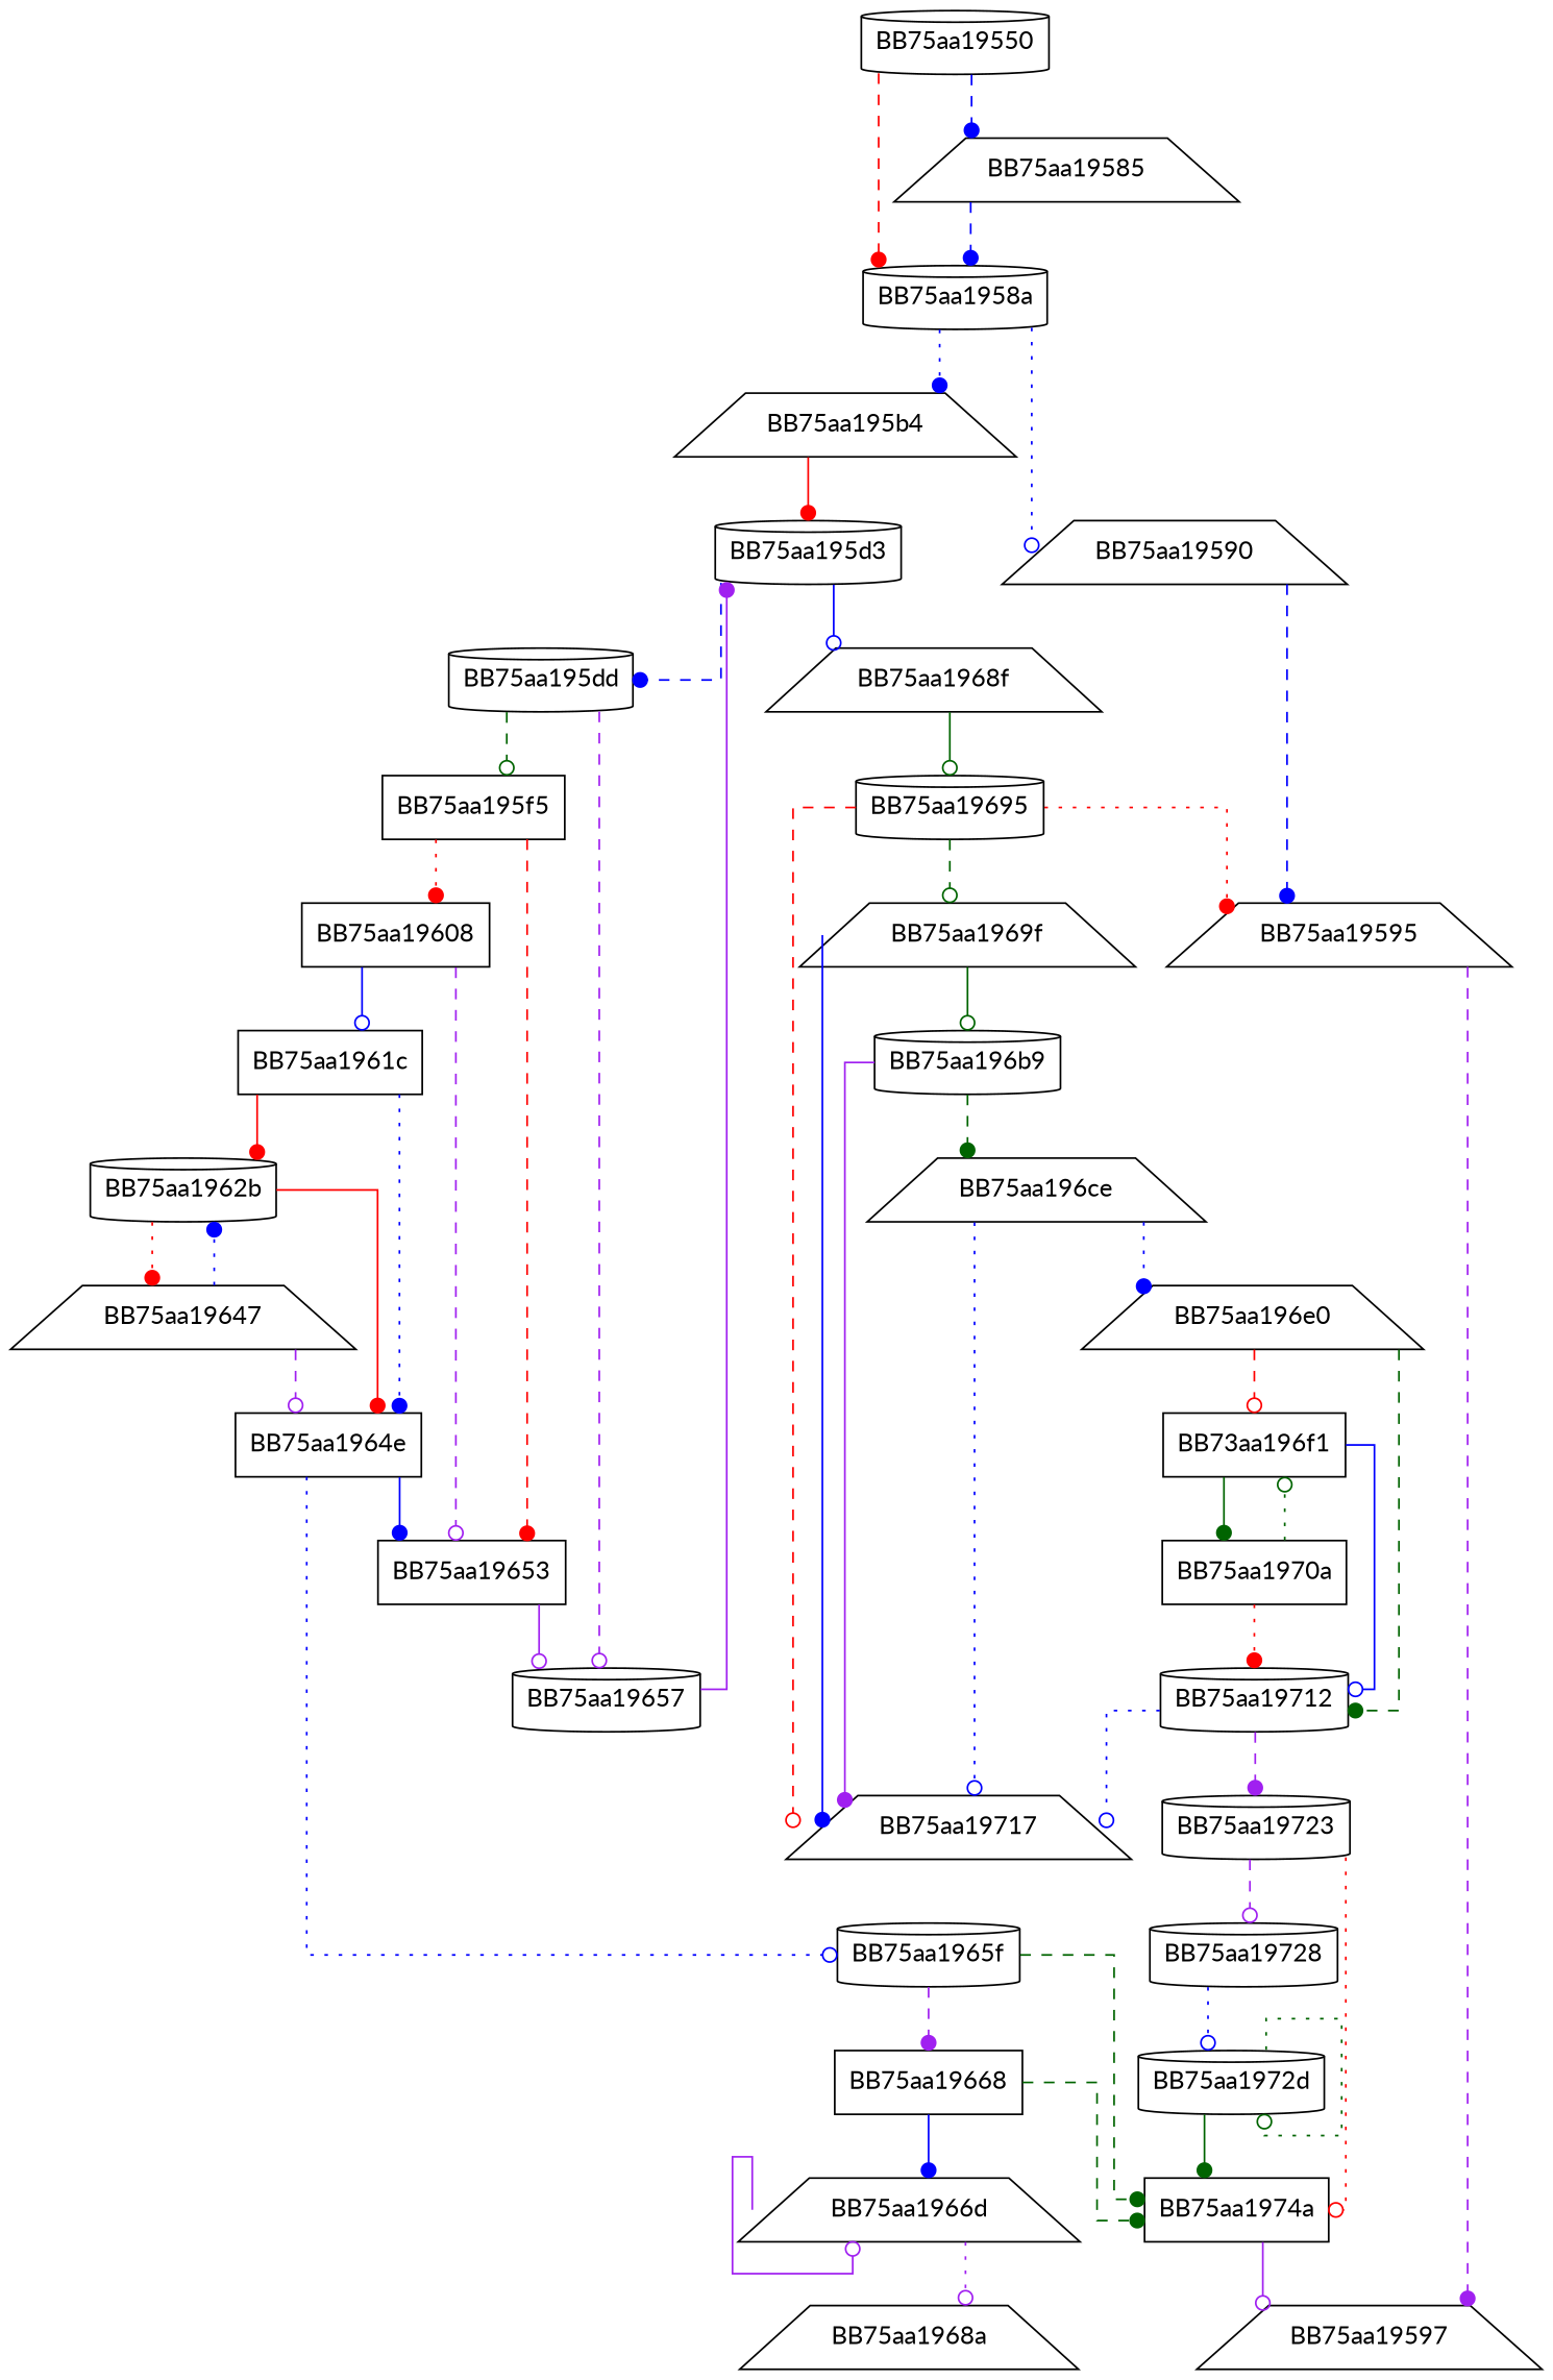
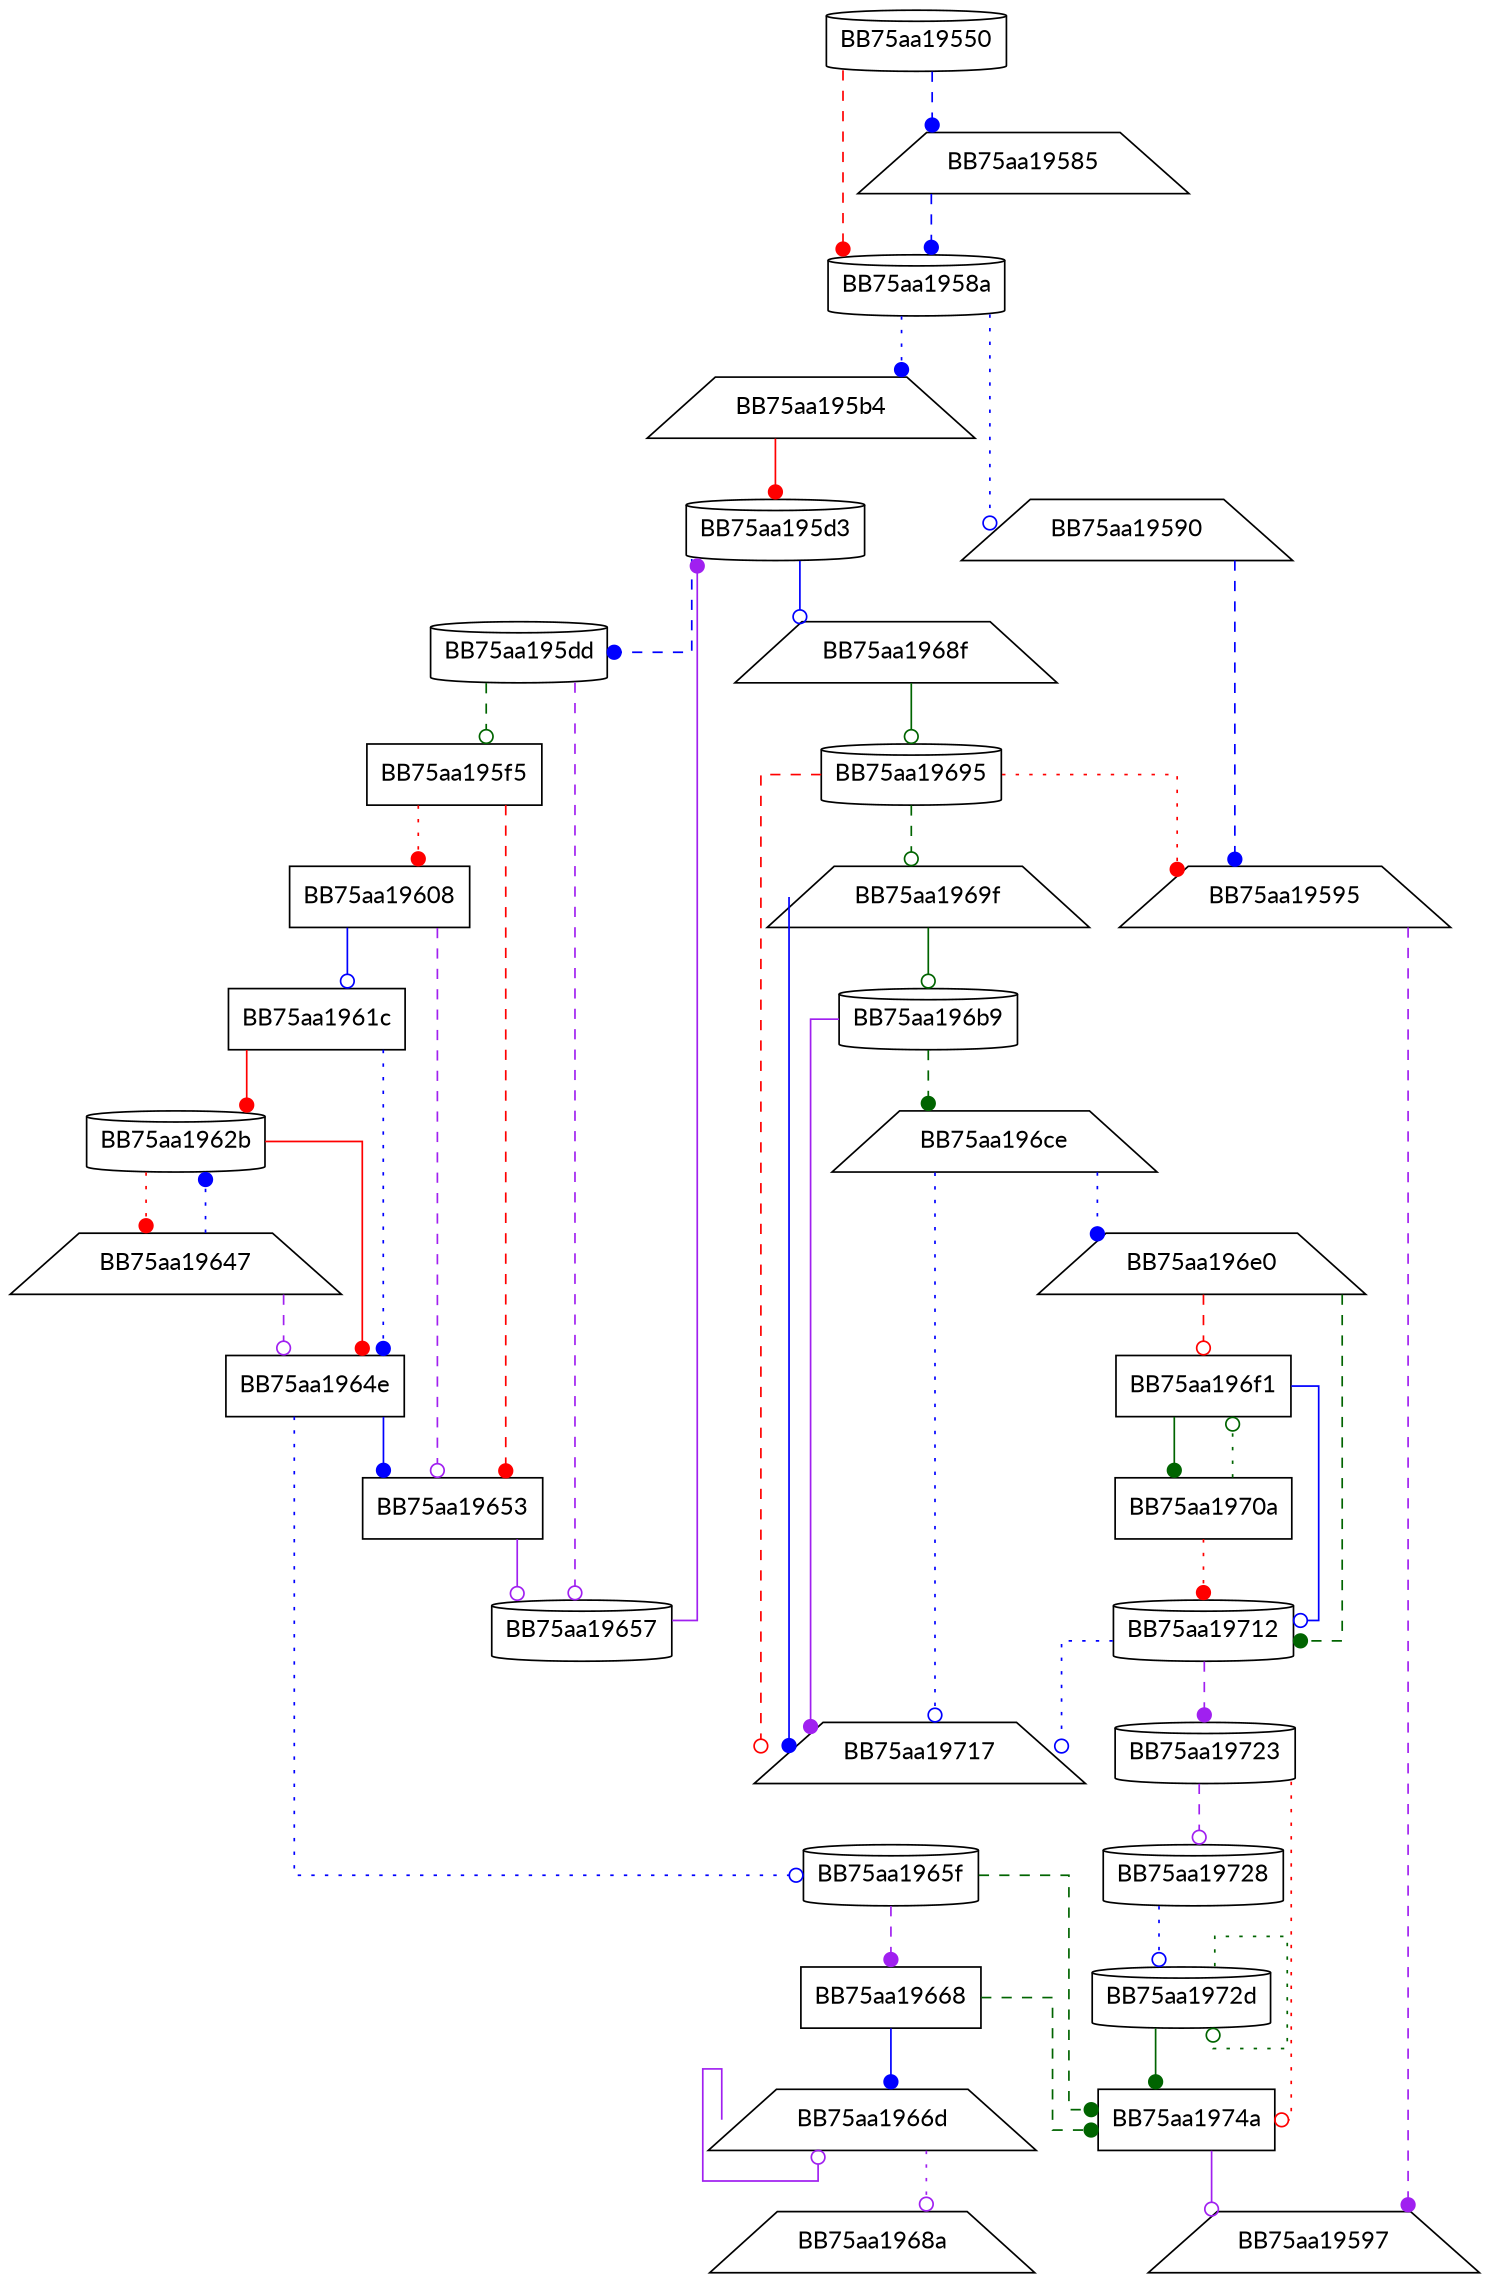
  digraph {
    fontname=Lato
    splines=ortho
    node [fontname=Lato shape=cylinder]
    edge [arrowhead=dot color=blue fontname=Lato style=dashed]
    BB75aa19550
    BB75aa1958a
    BB75aa19585 [shape=trapezium]
    BB75aa195b4 [shape=trapezium]
    BB75aa19590 [shape=trapezium]
    BB75aa195d3
    BB75aa19595 [shape=trapezium]
    BB75aa1968f [shape=trapezium]
    BB75aa195dd
    BB75aa19597 [shape=trapezium]
    BB75aa19695
    BB75aa19657
    BB75aa195f5 [shape=box]
    BB75aa1969f [shape=trapezium]
    BB75aa19717 [shape=trapezium]
    BB75aa19653 [shape=box]
    BB75aa19608 [shape=box]
    BB75aa1961c [shape=box]
    BB75aa1964e [shape=box]
    BB75aa1962b
    BB75aa1965f
    BB75aa19647 [shape=trapezium]
    BB75aa1974a [shape=box]
    BB75aa19668 [shape=box]
    BB75aa1966d [shape=trapezium]
    BB75aa1968a [shape=trapezium]
    BB75aa196b9
    BB75aa196ce [shape=trapezium]
    BB75aa196e0 [shape=trapezium]
    BB75aa19712
-   BB75aa196f1 [shape=box label=BB73aa196f1]
+   BB75aa196f1 [shape=box]
    BB75aa19723
    BB75aa1970a [shape=box]
    BB75aa19728
    BB75aa1972d
    BB75aa19550 -> BB75aa1958a [color=red]
    BB75aa19550 -> BB75aa19585
    BB75aa1958a -> BB75aa195b4 [style=dotted]
    BB75aa1958a -> BB75aa19590 [arrowhead=odot style=dotted]
    BB75aa19585 -> BB75aa1958a
    BB75aa195b4 -> BB75aa195d3 [color=red style=solid]
    BB75aa19590 -> BB75aa19595
    BB75aa195d3 -> BB75aa1968f [arrowhead=odot style=solid]
    BB75aa195d3 -> BB75aa195dd
    BB75aa19595 -> BB75aa19597 [color=purple]
    BB75aa1968f -> BB75aa19695 [arrowhead=odot color=darkgreen style=solid]
    BB75aa195dd -> BB75aa19657 [arrowhead=odot color=purple]
    BB75aa195dd -> BB75aa195f5 [arrowhead=odot color=darkgreen]
    BB75aa19695 -> BB75aa19595 [color=red style=dotted]
    BB75aa19695 -> BB75aa1969f [arrowhead=odot color=darkgreen]
    BB75aa19695 -> BB75aa19717 [arrowhead=odot color=red]
    BB75aa19657 -> BB75aa195d3 [color=purple style=solid]
    BB75aa195f5 -> BB75aa19653 [color=red]
    BB75aa195f5 -> BB75aa19608 [color=red style=dotted]
    BB75aa1969f -> BB75aa19717 [style=solid]
    BB75aa1969f -> BB75aa196b9 [arrowhead=odot color=darkgreen style=solid]
    BB75aa19653 -> BB75aa19657 [arrowhead=odot color=purple style=solid]
    BB75aa19608 -> BB75aa19653 [arrowhead=odot color=purple]
    BB75aa19608 -> BB75aa1961c [arrowhead=odot style=solid]
    BB75aa1961c -> BB75aa1964e [style=dotted]
    BB75aa1961c -> BB75aa1962b [color=red style=solid]
    BB75aa1964e -> BB75aa19653 [style=solid]
    BB75aa1964e -> BB75aa1965f [arrowhead=odot style=dotted]
    BB75aa1962b -> BB75aa1964e [color=red style=solid]
    BB75aa1962b -> BB75aa19647 [color=red style=dotted]
    BB75aa1965f -> BB75aa1974a [color=darkgreen]
    BB75aa1965f -> BB75aa19668 [color=purple]
    BB75aa19647 -> BB75aa1964e [arrowhead=odot color=purple]
    BB75aa19647 -> BB75aa1962b [style=dotted]
    BB75aa1974a -> BB75aa19597 [arrowhead=odot color=purple style=solid]
    BB75aa19668 -> BB75aa1974a [color=darkgreen]
    BB75aa19668 -> BB75aa1966d [style=solid]
    BB75aa1966d -> BB75aa1966d [arrowhead=odot color=purple style=solid]
    BB75aa1966d -> BB75aa1968a [arrowhead=odot color=purple style=dotted]
    BB75aa196b9 -> BB75aa19717 [color=purple style=solid]
    BB75aa196b9 -> BB75aa196ce [color=darkgreen]
    BB75aa196ce -> BB75aa19717 [arrowhead=odot style=dotted]
    BB75aa196ce -> BB75aa196e0 [style=dotted]
    BB75aa196e0 -> BB75aa19712 [color=darkgreen]
    BB75aa196e0 -> BB75aa196f1 [arrowhead=odot color=red]
    BB75aa19712 -> BB75aa19717 [arrowhead=odot style=dotted]
    BB75aa19712 -> BB75aa19723 [color=purple]
    BB75aa196f1 -> BB75aa19712 [arrowhead=odot style=solid]
    BB75aa196f1 -> BB75aa1970a [color=darkgreen style=solid]
    BB75aa19723 -> BB75aa1974a [arrowhead=odot color=red style=dotted]
    BB75aa19723 -> BB75aa19728 [arrowhead=odot color=purple]
    BB75aa1970a -> BB75aa19712 [color=red style=dotted]
    BB75aa1970a -> BB75aa196f1 [arrowhead=odot color=darkgreen style=dotted]
    BB75aa19728 -> BB75aa1972d [arrowhead=odot style=dotted]
    BB75aa1972d -> BB75aa1974a [color=darkgreen style=solid]
    BB75aa1972d -> BB75aa1972d [arrowhead=odot color=darkgreen style=dotted]
  }
